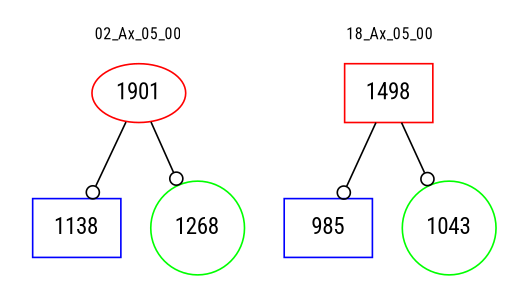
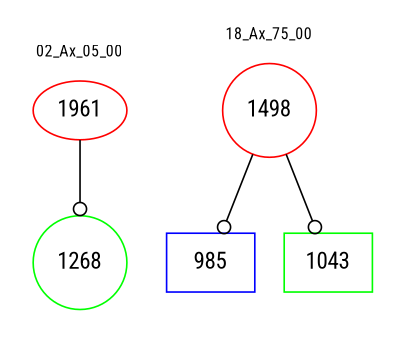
  digraph {
    fontname="Roboto Condensed"
    node [color=red fontname="Roboto Condensed" shape=box]
    edge [arrowhead=odot color=black fontname="Roboto Condensed"]
-   n1 [label=1901 shape=ellipse]
-   n2 [color=blue label=1138]
+   n1 [label=1961 shape=ellipse]
    n3 [color=green label=1268 shape=circle]
-   n4 [label=1498]
+   n4 [label=1498 shape=circle]
    n5 [color=blue label=985]
-   n6 [color=green label=1043 shape=circle]
+   n6 [color=green label=1043]
    subgraph cluster_1 {
      color=white
      fontsize=10
      label="02_Ax_05_00"
      n1
-     n2
      n3
    }
    subgraph cluster_2 {
      color=white
      fontsize=10
-     label="18_Ax_05_00"
+     label="18_Ax_75_00"
      n4
      n5
      n6
    }
-   n1 -> n2
    n1 -> n3
    n4 -> n5
    n4 -> n6
  }
